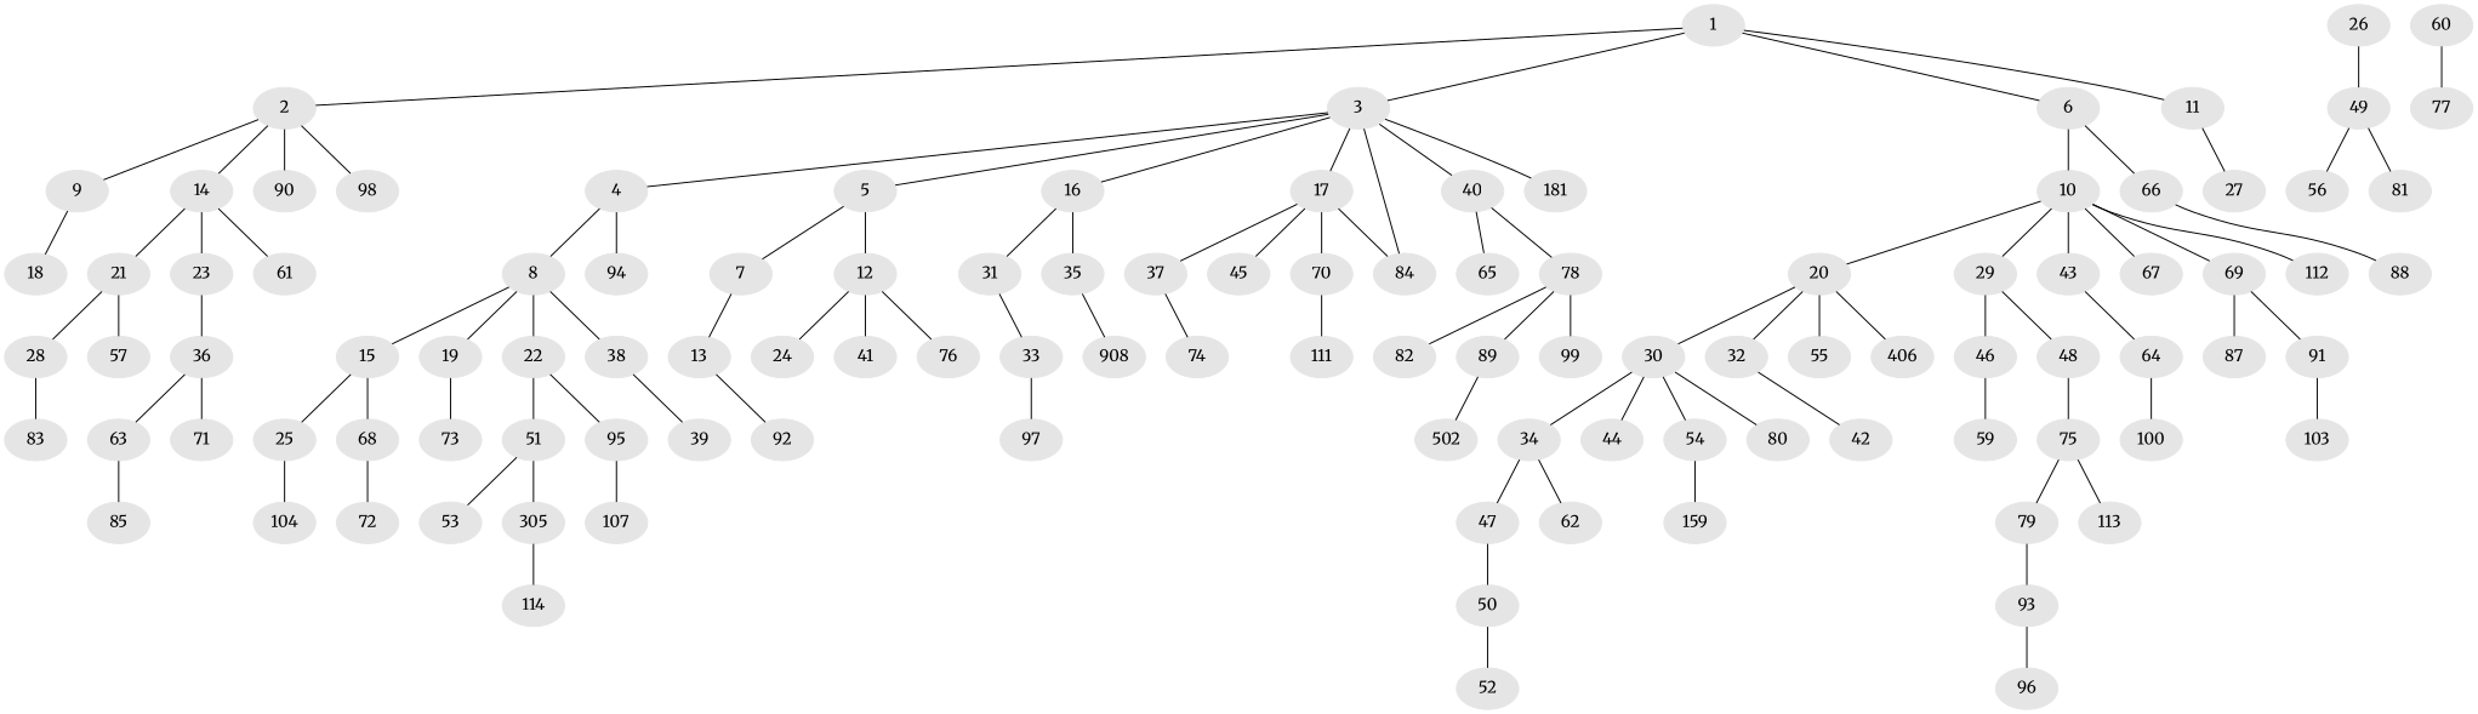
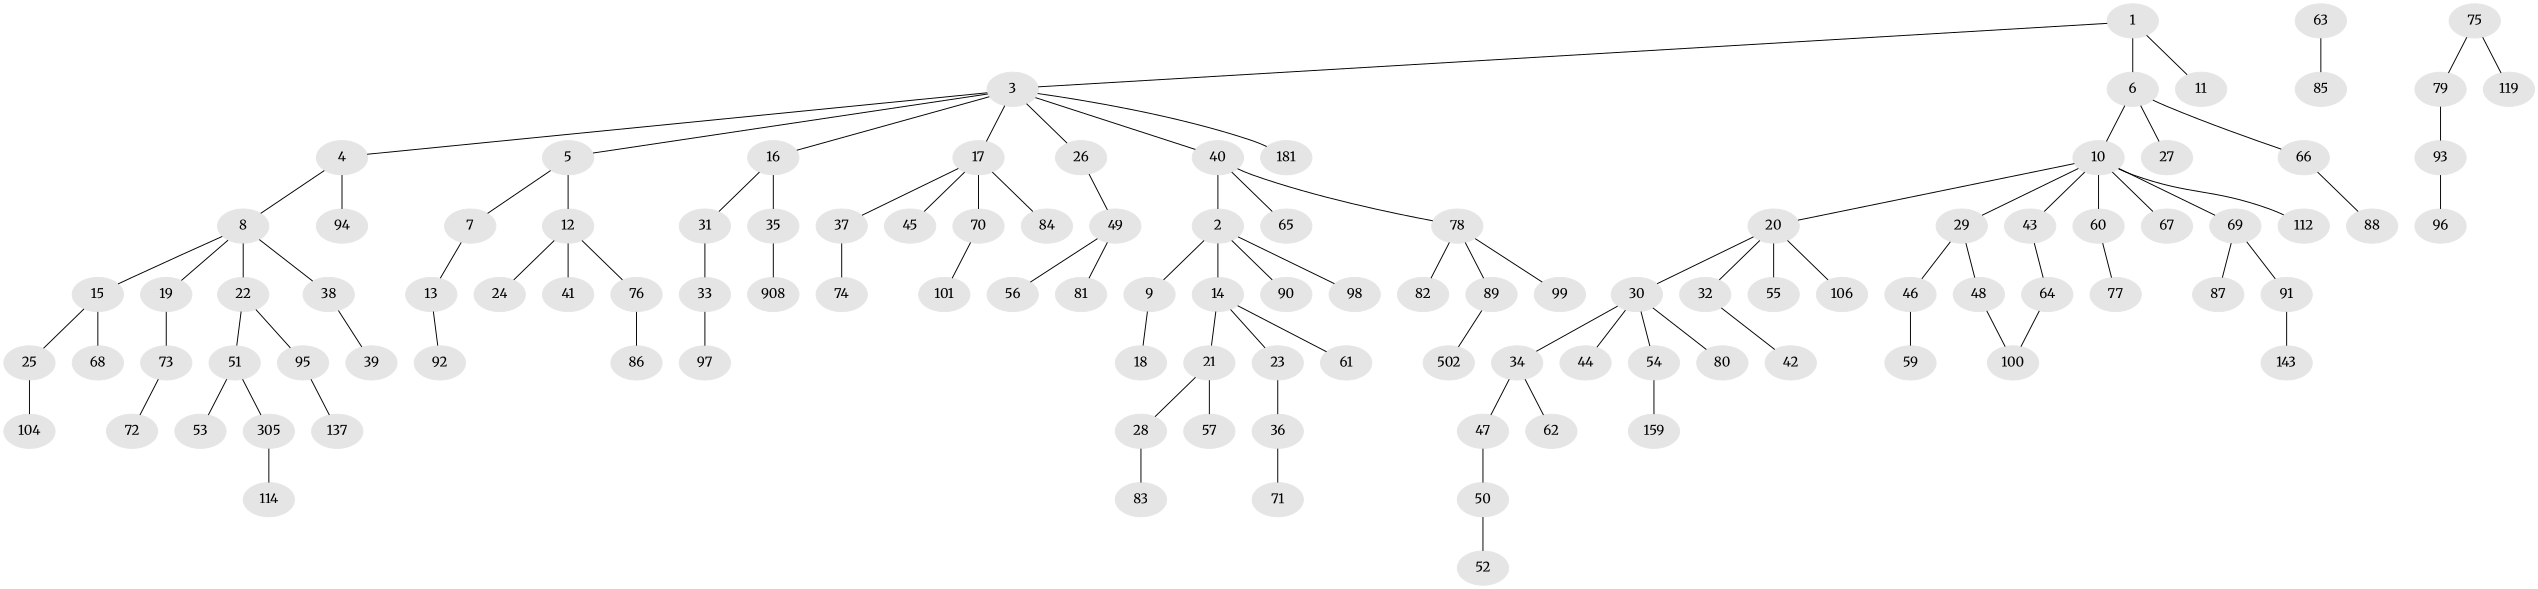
  graph {
    fontname=Merriweather
    node [color=gray90 fontname=Merriweather style=filled]
    edge [fontname=Merriweather]
    1
    2
    3
    6
    11
    9
    14
    90
    98
    4
    5
    16
    17
    26
    40
    n16 [label=181]
    10
    27
    66
    18
    21
    23
    61
    8
    94
    7
    12
    31
    35
    37
    45
    70
    84
    49
    65
    78
    15
    19
    22
    38
    13
    24
    41
    76
    20
    29
    43
    60
    67
    69
    112
    88
    92
    25
    68
    73
    51
    95
    39
    30
    32
    55
-   106 [label=406]
+   106
    46
    48
    64
    77
    87
    91
+   86
    28
    57
    36
    104
    72
    33
    n77 [label=908]
    74
-   101 [label=111]
+   101
    34
    44
    54
    80
    42
    83
    53
    n87 [label=305]
-   107
+   107 [label=137]
    63
    71
    56
    81
    59
    75
    47
    62
    n97 [label=159]
    97
    50
    85
    82
    89
    99
    100
    52
    79
-   113
+   113 [label=119]
    n108 [label=114]
-   103
+   103 [label=143]
    93
    n111 [label=502]
    96
-   1 -- 2
+   40 -- 2
    1 -- 3
    1 -- 6
    1 -- 11
    2 -- 9
    2 -- 14
    2 -- 90
    2 -- 98
    3 -- 4
    3 -- 5
    3 -- 16
    3 -- 17
-   3 -- 84
+   3 -- 26
    3 -- 40
    3 -- n16
    6 -- 10
-   11 -- 27
+   6 -- 27
    6 -- 66
    9 -- 18
    14 -- 21
    14 -- 23
    14 -- 61
    4 -- 8
    4 -- 94
    5 -- 7
    5 -- 12
    16 -- 31
    16 -- 35
    17 -- 37
    17 -- 45
    17 -- 70
    17 -- 84
    26 -- 49
    40 -- 65
    40 -- 78
    10 -- 20
    10 -- 29
    10 -- 43
+   10 -- 60
    10 -- 67
    10 -- 69
    10 -- 112
    66 -- 88
    21 -- 28
    21 -- 57
    23 -- 36
    8 -- 15
    8 -- 19
    8 -- 22
    8 -- 38
    7 -- 13
    12 -- 24
    12 -- 41
    12 -- 76
    31 -- 33
    35 -- n77
    37 -- 74
    70 -- 101
    49 -- 56
    49 -- 81
    78 -- 82
    78 -- 89
    78 -- 99
    15 -- 25
    15 -- 68
    19 -- 73
    22 -- 51
    22 -- 95
    38 -- 39
    13 -- 92
+   76 -- 86
    20 -- 30
    20 -- 32
    20 -- 55
    20 -- 106
    29 -- 46
    29 -- 48
    43 -- 64
    60 -- 77
    69 -- 87
    69 -- 91
    25 -- 104
-   68 -- 72
+   73 -- 72
    51 -- 53
    51 -- n87
    95 -- 107
    30 -- 34
    30 -- 44
    30 -- 54
    30 -- 80
    32 -- 42
    46 -- 59
-   48 -- 75
+   48 -- 100
    64 -- 100
    91 -- 103
    28 -- 83
-   36 -- 63
    36 -- 71
    33 -- 97
    34 -- 47
    34 -- 62
    54 -- n97
    n87 -- n108
    63 -- 85
    75 -- 79
    75 -- 113
    47 -- 50
    50 -- 52
    89 -- n111
    79 -- 93
    93 -- 96
  }
